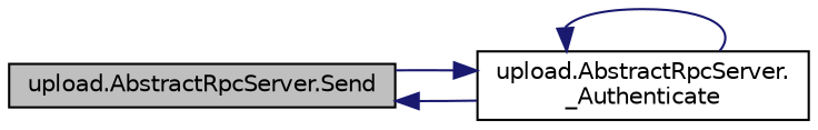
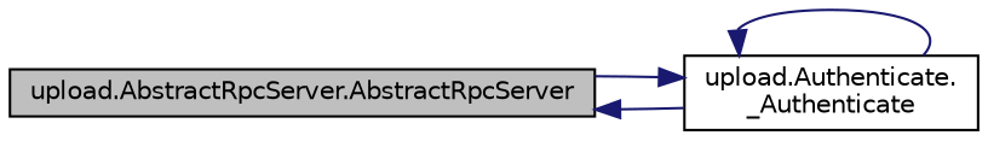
  digraph {
    rankdir=LR
    node [color=black fontname=Helvetica fontsize=10 shape=record style=filled]
    edge [color=midnightblue dir=back fontname=Helvetica fontsize=10 labelfontname=Helvetica labelfontsize=10 style=solid]
-   n1 [fillcolor=grey75 fontcolor=black height=0.2 label="upload.AbstractRpcServer.Send" width=0.4]
-   n2 [fillcolor=white height=0.2 label="upload.AbstractRpcServer.\l_Authenticate" width=0.4]
+   n1 [fillcolor=grey75 fontcolor=black height=0.2 label="upload.AbstractRpcServer.AbstractRpcServer" width=0.4]
+   n2 [fillcolor=white height=0.2 label="upload.Authenticate.\l_Authenticate" width=0.4]
    n1 -> n2
    n2 -> n1
    n2 -> n2
  }
